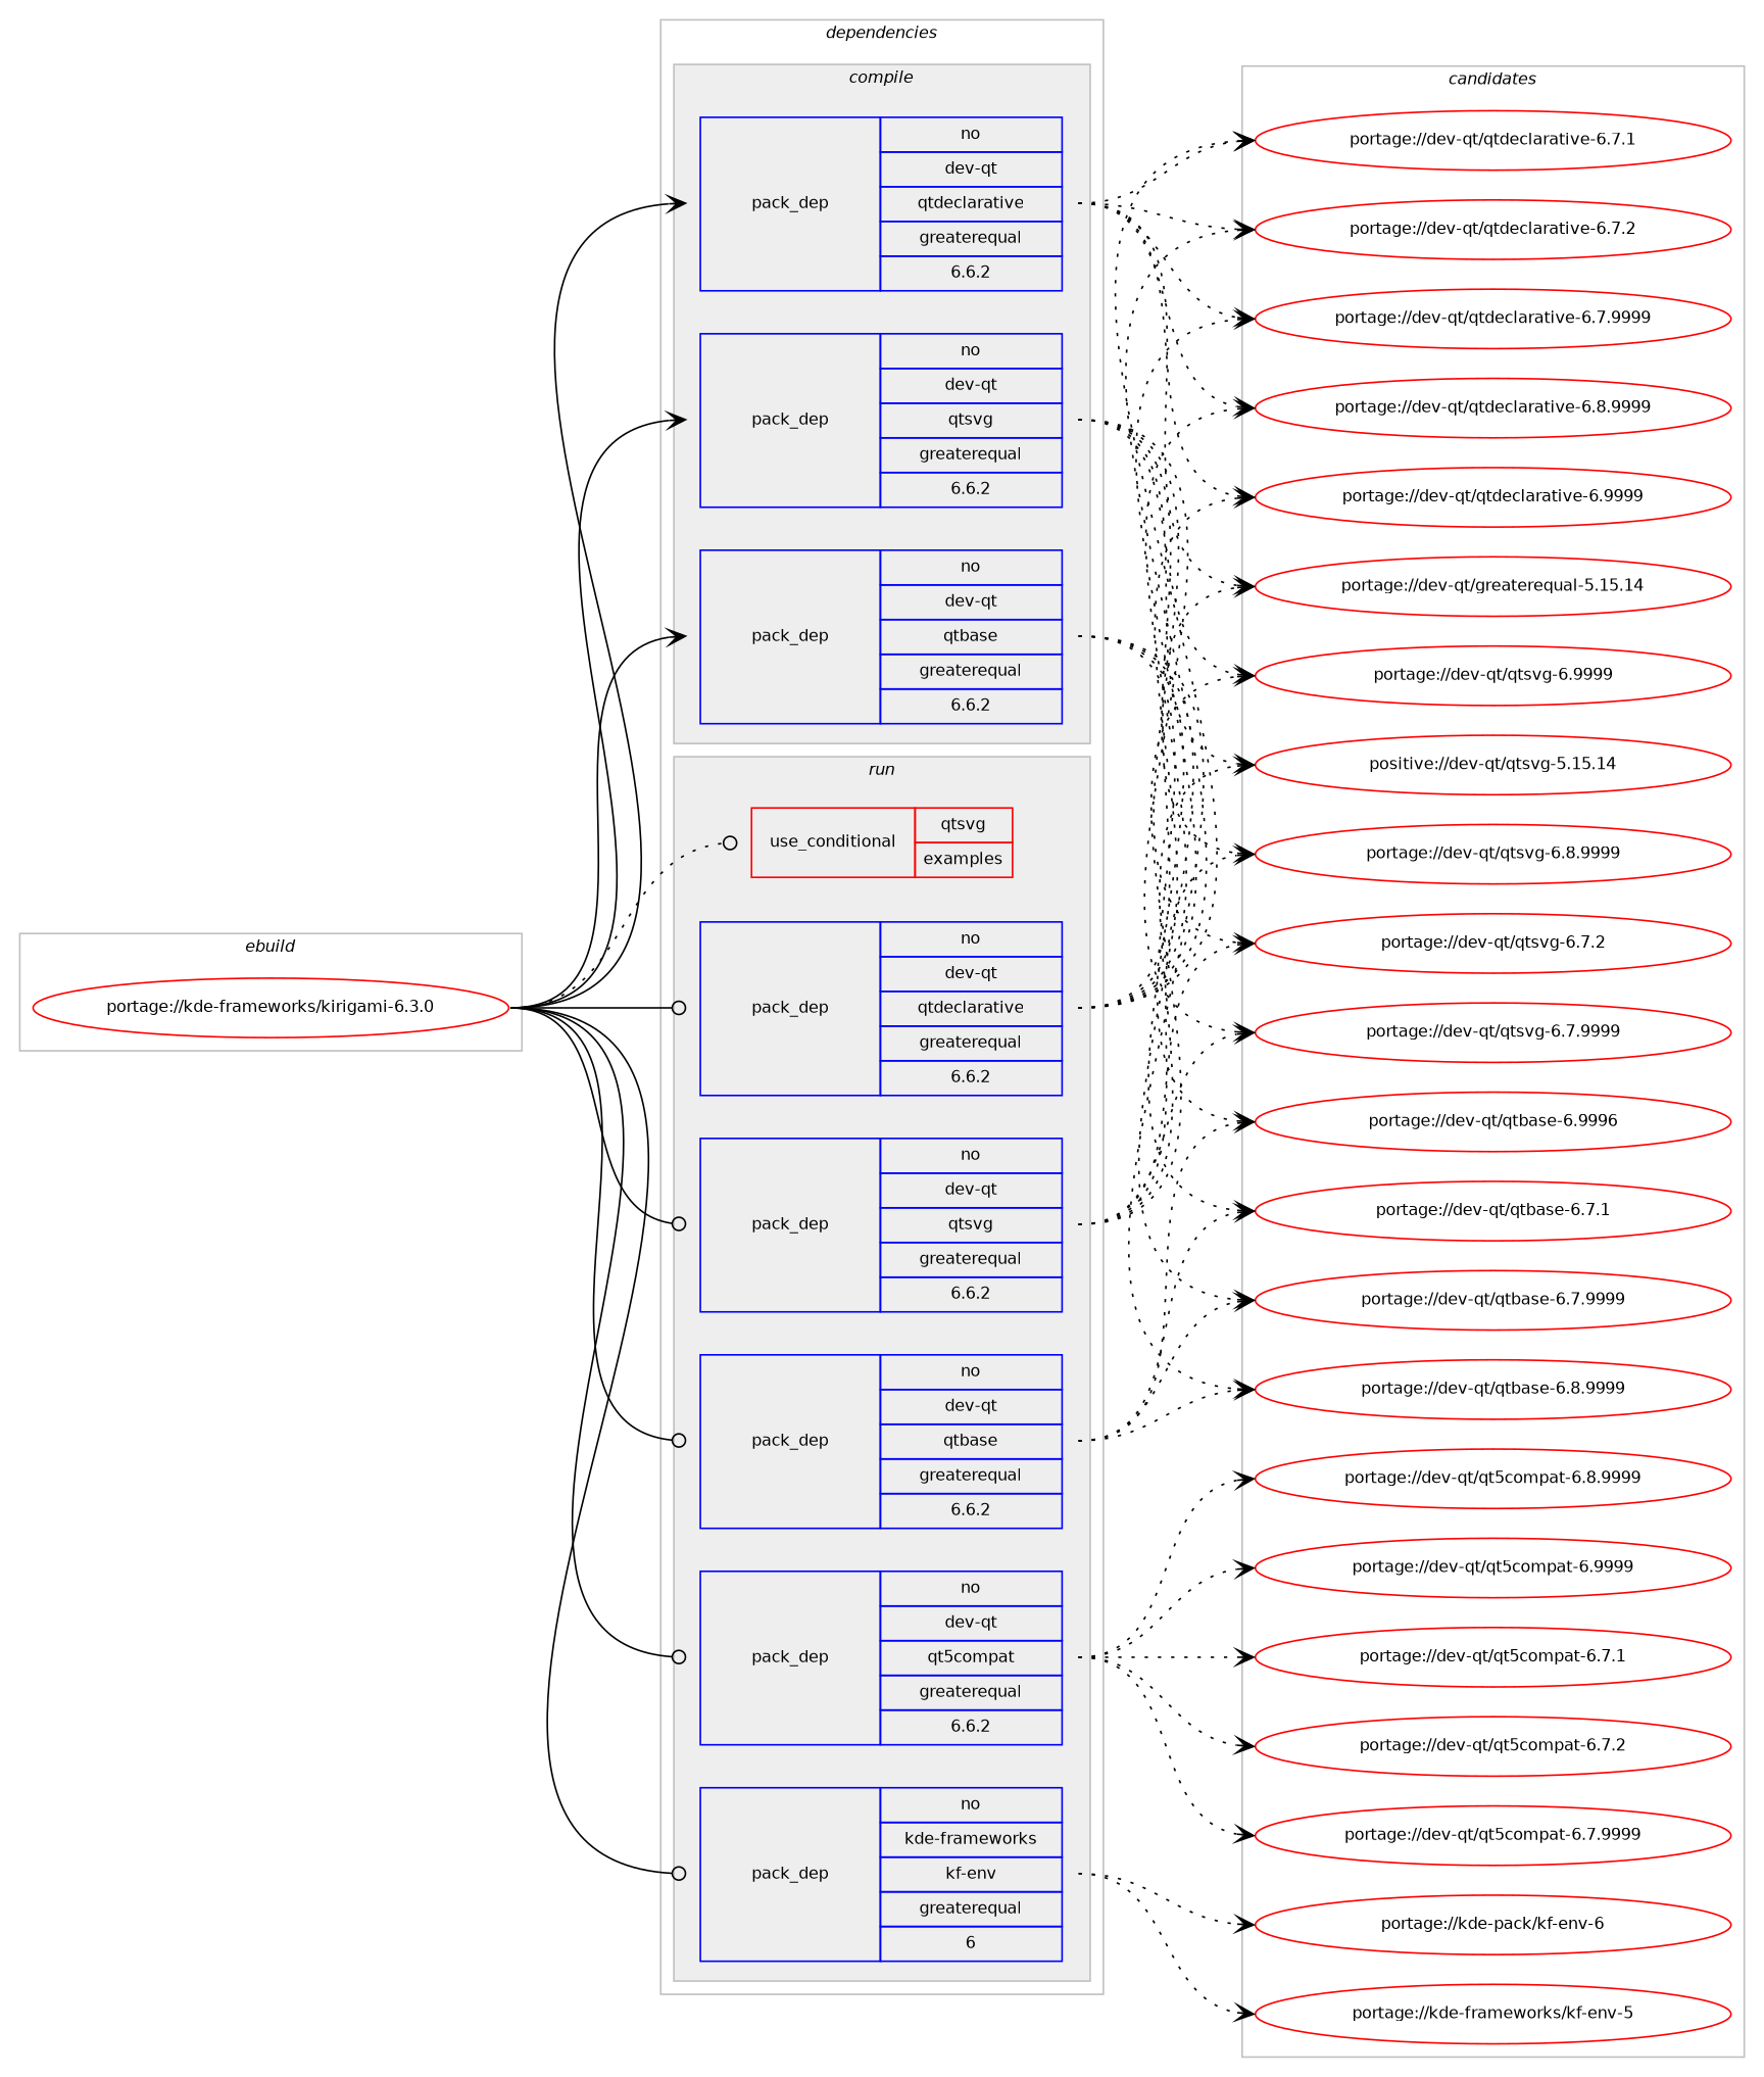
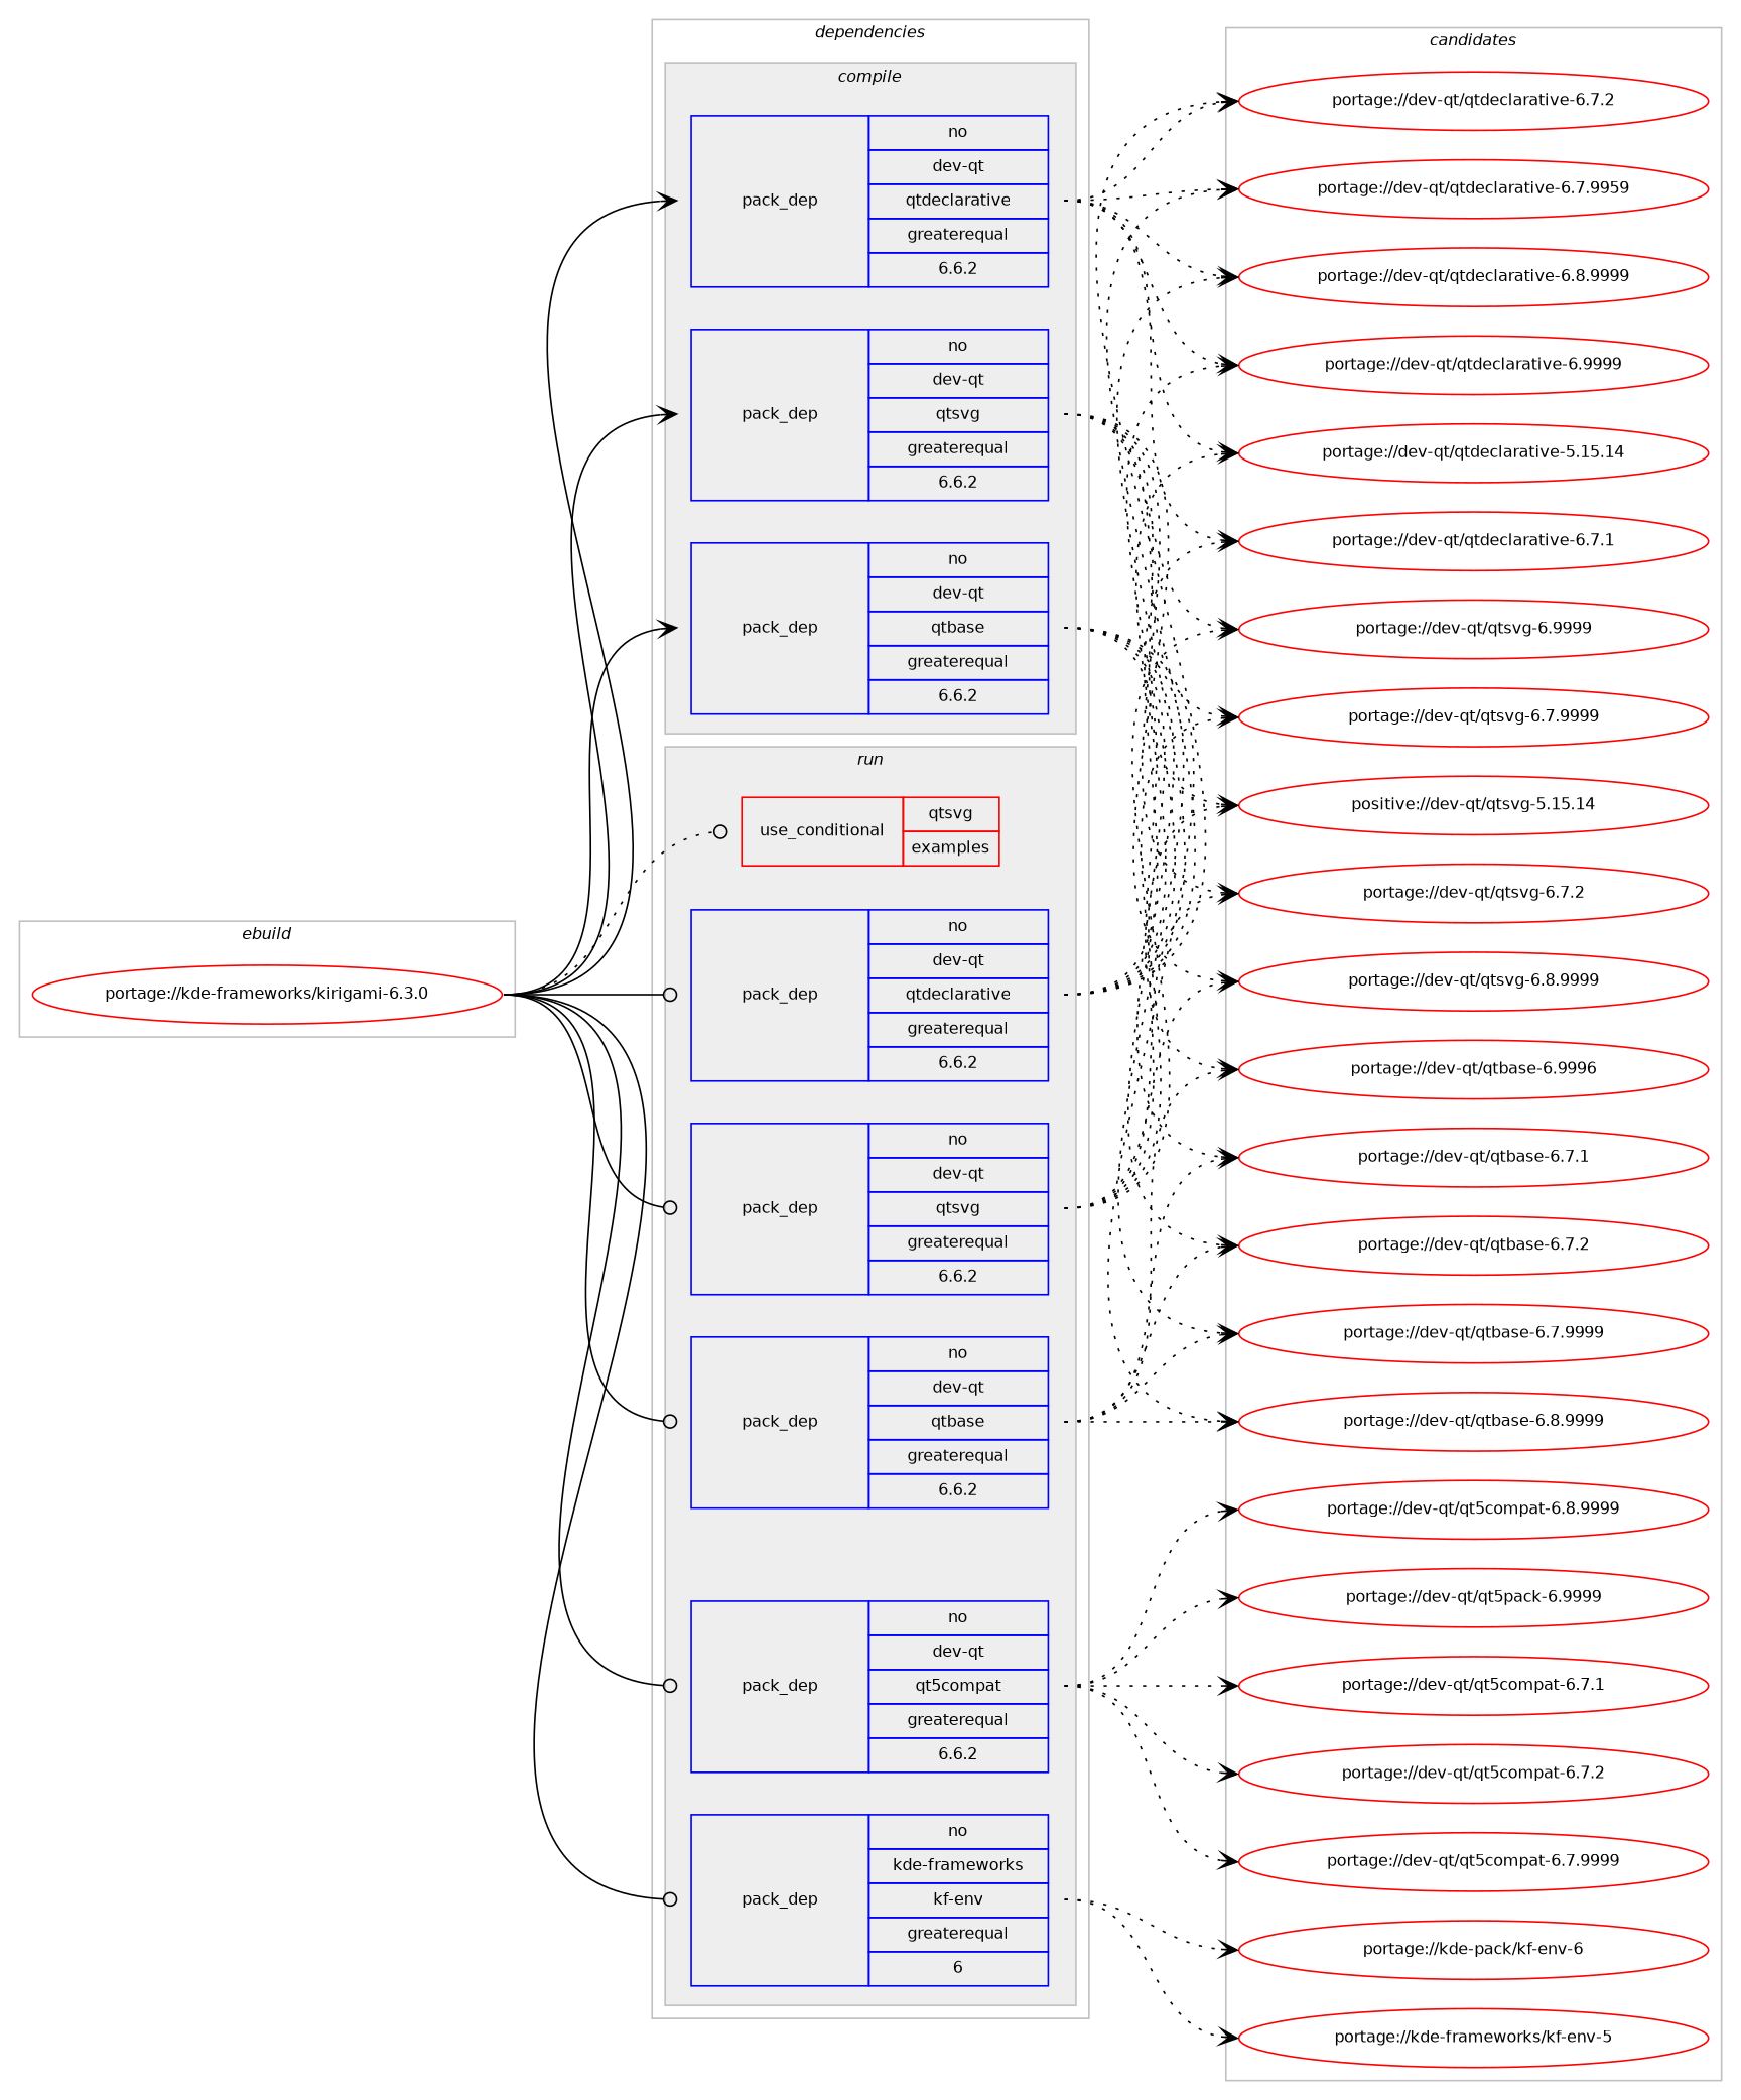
  digraph {
    compound=true
    concentrate=true
    fontname=Helvetica
    fontsize=10
    newrank=true
    rankdir=LR
    ranksep=1.5
    node [color=red fontname=Helvetica fontsize=10]
    edge [arrowhead=vee headport=w style=dotted tailport=e weight=100]
    n1 [label="portage://kde-frameworks/kirigami-6.3.0" width=4]
    n2 [color=blue label=<<TABLE BORDER="0" CELLBORDER="1" CELLSPACING="0" CELLPADDING="4" WIDTH="220"><TR><TD ROWSPAN="6" CELLPADDING="30">pack_dep</TD></TR><TR><TD WIDTH="110">no</TD></TR><TR><TD>dev-qt</TD></TR><TR><TD>qtbase</TD></TR><TR><TD>greaterequal</TD></TR><TR><TD>6.6.2</TD></TR></TABLE>> shape=none]
    n3 [color=blue label=<<TABLE BORDER="0" CELLBORDER="1" CELLSPACING="0" CELLPADDING="4" WIDTH="220"><TR><TD ROWSPAN="6" CELLPADDING="30">pack_dep</TD></TR><TR><TD WIDTH="110">no</TD></TR><TR><TD>dev-qt</TD></TR><TR><TD>qtdeclarative</TD></TR><TR><TD>greaterequal</TD></TR><TR><TD>6.6.2</TD></TR></TABLE>> shape=none]
    n4 [color=blue label=<<TABLE BORDER="0" CELLBORDER="1" CELLSPACING="0" CELLPADDING="4" WIDTH="220"><TR><TD ROWSPAN="6" CELLPADDING="30">pack_dep</TD></TR><TR><TD WIDTH="110">no</TD></TR><TR><TD>dev-qt</TD></TR><TR><TD>qtsvg</TD></TR><TR><TD>greaterequal</TD></TR><TR><TD>6.6.2</TD></TR></TABLE>> shape=none]
    n5 [label=<<TABLE BORDER="0" CELLBORDER="1" CELLSPACING="0" CELLPADDING="4"><TR><TD ROWSPAN="3" CELLPADDING="10">use_conditional</TD></TR><TR><TD>qtsvg</TD></TR><TR><TD>examples</TD></TR></TABLE>> shape=none]
    n6 [color=blue label=<<TABLE BORDER="0" CELLBORDER="1" CELLSPACING="0" CELLPADDING="4" WIDTH="220"><TR><TD ROWSPAN="6" CELLPADDING="30">pack_dep</TD></TR><TR><TD WIDTH="110">no</TD></TR><TR><TD>dev-qt</TD></TR><TR><TD>qt5compat</TD></TR><TR><TD>greaterequal</TD></TR><TR><TD>6.6.2</TD></TR></TABLE>> shape=none]
    n7 [color=blue label=<<TABLE BORDER="0" CELLBORDER="1" CELLSPACING="0" CELLPADDING="4" WIDTH="220"><TR><TD ROWSPAN="6" CELLPADDING="30">pack_dep</TD></TR><TR><TD WIDTH="110">no</TD></TR><TR><TD>dev-qt</TD></TR><TR><TD>qtbase</TD></TR><TR><TD>greaterequal</TD></TR><TR><TD>6.6.2</TD></TR></TABLE>> shape=none]
    n8 [color=blue label=<<TABLE BORDER="0" CELLBORDER="1" CELLSPACING="0" CELLPADDING="4" WIDTH="220"><TR><TD ROWSPAN="6" CELLPADDING="30">pack_dep</TD></TR><TR><TD WIDTH="110">no</TD></TR><TR><TD>dev-qt</TD></TR><TR><TD>qtdeclarative</TD></TR><TR><TD>greaterequal</TD></TR><TR><TD>6.6.2</TD></TR></TABLE>> shape=none]
    n9 [color=blue label=<<TABLE BORDER="0" CELLBORDER="1" CELLSPACING="0" CELLPADDING="4" WIDTH="220"><TR><TD ROWSPAN="6" CELLPADDING="30">pack_dep</TD></TR><TR><TD WIDTH="110">no</TD></TR><TR><TD>dev-qt</TD></TR><TR><TD>qtsvg</TD></TR><TR><TD>greaterequal</TD></TR><TR><TD>6.6.2</TD></TR></TABLE>> shape=none]
    n10 [color=blue label=<<TABLE BORDER="0" CELLBORDER="1" CELLSPACING="0" CELLPADDING="4" WIDTH="220"><TR><TD ROWSPAN="6" CELLPADDING="30">pack_dep</TD></TR><TR><TD WIDTH="110">no</TD></TR><TR><TD>kde-frameworks</TD></TR><TR><TD>kf-env</TD></TR><TR><TD>greaterequal</TD></TR><TR><TD>6</TD></TR></TABLE>> shape=none]
    n11 [label="portage://dev-qt/qtbase-6.7.1" width=4]
+   n12 [label="portage://dev-qt/qtbase-6.7.2" width=4]
    n13 [label="portage://dev-qt/qtbase-6.7.9999" width=4]
    n14 [label="portage://dev-qt/qtbase-6.8.9999" width=4]
    n15 [label="portage://dev-qt/qtbase-6.9996" width=4]
-   n16 [label="portage://dev-qt/greaterequal-5.15.14" width=4]
+   n16 [label="portage://dev-qt/qtdeclarative-5.15.14" width=4]
    n17 [label="portage://dev-qt/qtdeclarative-6.7.1" width=4]
    n18 [label="portage://dev-qt/qtdeclarative-6.7.2" width=4]
-   n19 [label="portage://dev-qt/qtdeclarative-6.7.9999" width=4]
+   n19 [label="portage://dev-qt/qtdeclarative-6.7.9959" width=4]
    n20 [label="portage://dev-qt/qtdeclarative-6.8.9999" width=4]
    n21 [label="portage://dev-qt/qtdeclarative-6.9999" width=4]
    n22 [label="positive://dev-qt/qtsvg-5.15.14" width=4]
    n23 [label="portage://dev-qt/qtsvg-6.7.2" width=4]
    n24 [label="portage://dev-qt/qtsvg-6.7.9999" width=4]
    n25 [label="portage://dev-qt/qtsvg-6.8.9999" width=4]
    n26 [label="portage://dev-qt/qtsvg-6.9999" width=4]
    n27 [label="portage://dev-qt/qt5compat-6.7.1" width=4]
    n28 [label="portage://dev-qt/qt5compat-6.7.2" width=4]
    n29 [label="portage://dev-qt/qt5compat-6.7.9999" width=4]
    n30 [label="portage://dev-qt/qt5compat-6.8.9999" width=4]
-   n31 [label="portage://dev-qt/qt5compat-6.9999" width=4]
+   n31 [label="portage://dev-qt/qt5pack-6.9999" width=4]
    n32 [label="portage://kde-frameworks/kf-env-5" width=4]
    n33 [label="portage://kde-pack/kf-env-6" width=4]
    subgraph cluster_1 {
      color=gray
      label=<<i>ebuild</i>>
      rank=same
      n1
    }
    subgraph cluster_2 {
      color=gray
      label=<<i>dependencies</i>>
      subgraph cluster_3 {
        color=gray
        fillcolor="#eeeeee"
        label=<<i>compile</i>>
        style=filled
        subgraph sub_4 {
          color=gray
          fillcolor="#eeeeee"
          label=<<i>compile</i>>
          style=filled
          n2
        }
        subgraph sub_5 {
          color=gray
          fillcolor="#eeeeee"
          label=<<i>compile</i>>
          style=filled
          n3
        }
        subgraph sub_6 {
          color=gray
          fillcolor="#eeeeee"
          label=<<i>compile</i>>
          style=filled
          n4
        }
      }
      subgraph cluster_7 {
        color=gray
        fillcolor="#eeeeee"
        label=<<i>compile and run</i>>
        style=filled
      }
      subgraph cluster_8 {
        color=gray
        fillcolor="#eeeeee"
        label=<<i>run</i>>
        style=filled
        subgraph sub_9 {
          color=gray
          fillcolor="#eeeeee"
          label=<<i>run</i>>
          style=filled
          n5
        }
        subgraph sub_10 {
          color=gray
          fillcolor="#eeeeee"
          label=<<i>run</i>>
          style=filled
          n6
        }
        subgraph sub_11 {
          color=gray
          fillcolor="#eeeeee"
          label=<<i>run</i>>
          style=filled
          n7
        }
        subgraph sub_12 {
          color=gray
          fillcolor="#eeeeee"
          label=<<i>run</i>>
          style=filled
          n8
        }
        subgraph sub_13 {
          color=gray
          fillcolor="#eeeeee"
          label=<<i>run</i>>
          style=filled
          n9
        }
        subgraph sub_14 {
          color=gray
          fillcolor="#eeeeee"
          label=<<i>run</i>>
          style=filled
          n10
        }
      }
    }
    subgraph cluster_15 {
      color=gray
      label=<<i>candidates</i>>
      rank=same
      subgraph sub_16 {
        color=black
        label=<<i>candidates</i>>
        nodesep=1
        rank=same
        n11
+       n12
        n13
        n14
        n15
      }
      subgraph sub_17 {
        color=black
        label=<<i>candidates</i>>
        nodesep=1
        rank=same
        n16
        n17
        n18
        n19
        n20
        n21
      }
      subgraph sub_18 {
        color=black
        label=<<i>candidates</i>>
        nodesep=1
        rank=same
        n22
        n23
        n24
        n25
        n26
      }
      subgraph sub_19 {
        color=black
        label=<<i>candidates</i>>
        nodesep=1
        rank=same
        n27
        n28
        n29
        n30
        n31
      }
      subgraph sub_20 {
        color=black
        label=<<i>candidates</i>>
        nodesep=1
        rank=same
        n11
+       n12
        n13
        n14
        n15
      }
      subgraph sub_21 {
        color=black
        label=<<i>candidates</i>>
        nodesep=1
        rank=same
        n16
        n17
        n18
        n19
        n20
        n21
      }
      subgraph sub_22 {
        color=black
        label=<<i>candidates</i>>
        nodesep=1
        rank=same
        n22
        n23
        n24
        n25
        n26
      }
      subgraph sub_23 {
        color=black
        label=<<i>candidates</i>>
        nodesep=1
        rank=same
        n32
        n33
      }
    }
    n1 -> n2 [style=solid weight=20]
    n1 -> n3 [style=solid weight=20]
    n1 -> n4 [style=solid weight=20]
    n1 -> n5 [arrowhead=odot weight=20]
    n1 -> n6 [arrowhead=odot style=solid weight=20]
    n1 -> n7 [arrowhead=odot style=solid weight=20]
    n1 -> n8 [arrowhead=odot style=solid weight=20]
    n1 -> n9 [arrowhead=odot style=solid weight=20]
    n1 -> n10 [arrowhead=odot style=solid weight=20]
    n2 -> n11
+   n2 -> n12
    n2 -> n13
    n2 -> n14
    n2 -> n15
    n3 -> n16
    n3 -> n17
    n3 -> n18
    n3 -> n19
    n3 -> n20
    n3 -> n21
    n4 -> n22
    n4 -> n23
    n4 -> n24
    n4 -> n25
    n4 -> n26
    n6 -> n27
    n6 -> n28
    n6 -> n29
    n6 -> n30
    n6 -> n31
    n7 -> n11
+   n7 -> n12
    n7 -> n13
    n7 -> n14
    n7 -> n15
    n8 -> n16
    n8 -> n17
    n8 -> n18
    n8 -> n19
    n8 -> n20
    n8 -> n21
    n9 -> n22
    n9 -> n23
    n9 -> n24
    n9 -> n25
    n9 -> n26
    n10 -> n32
    n10 -> n33
  }
